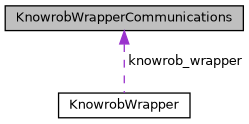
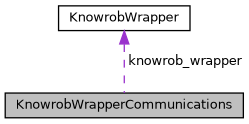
  digraph {
    node [color=black fontname=Helvetica fontsize=10 shape=record style=filled]
    n1 [fillcolor=grey75 fontcolor=black height=0.2 label=KnowrobWrapperCommunications width=0.4]
    n2 [fillcolor=white height=0.2 label=KnowrobWrapper width=0.4]
-   n1 -> n2 [color=darkorchid3 dir=back fontname=Helvetica fontsize=10 label=" knowrob_wrapper" labelfontname=Helvetica labelfontsize=10 style=dashed]
+   n2 -> n1 [color=darkorchid3 dir=back fontname=Helvetica fontsize=10 label=" knowrob_wrapper" labelfontname=Helvetica labelfontsize=10 style=dashed]
  }
